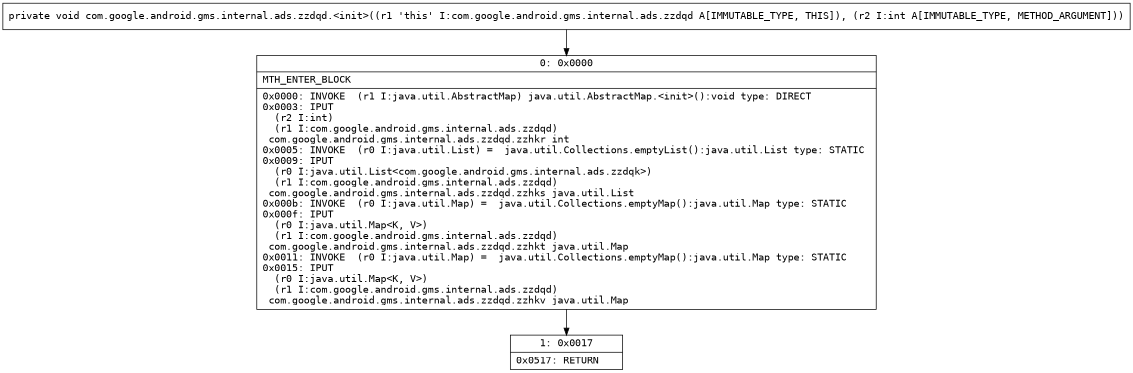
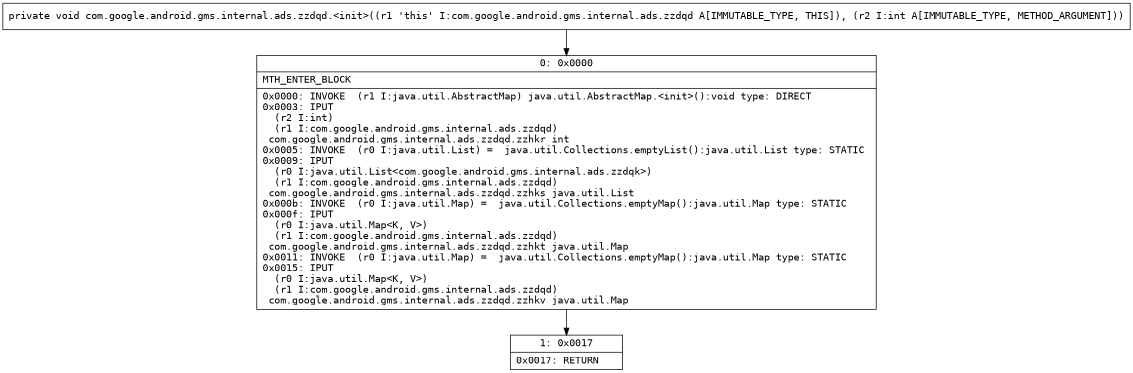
  digraph {
    fontname="DejaVu Sans Mono"
    node [shape=record fontname="DejaVu Sans Mono"]
    edge [fontname="DejaVu Sans Mono"]
    n1 [label="{0\:\ 0x0000|MTH_ENTER_BLOCK\l|0x0000: INVOKE  (r1 I:java.util.AbstractMap) java.util.AbstractMap.\<init\>():void type: DIRECT \l0x0003: IPUT  \l  (r2 I:int)\l  (r1 I:com.google.android.gms.internal.ads.zzdqd)\l com.google.android.gms.internal.ads.zzdqd.zzhkr int \l0x0005: INVOKE  (r0 I:java.util.List) =  java.util.Collections.emptyList():java.util.List type: STATIC \l0x0009: IPUT  \l  (r0 I:java.util.List\<com.google.android.gms.internal.ads.zzdqk\>)\l  (r1 I:com.google.android.gms.internal.ads.zzdqd)\l com.google.android.gms.internal.ads.zzdqd.zzhks java.util.List \l0x000b: INVOKE  (r0 I:java.util.Map) =  java.util.Collections.emptyMap():java.util.Map type: STATIC \l0x000f: IPUT  \l  (r0 I:java.util.Map\<K, V\>)\l  (r1 I:com.google.android.gms.internal.ads.zzdqd)\l com.google.android.gms.internal.ads.zzdqd.zzhkt java.util.Map \l0x0011: INVOKE  (r0 I:java.util.Map) =  java.util.Collections.emptyMap():java.util.Map type: STATIC \l0x0015: IPUT  \l  (r0 I:java.util.Map\<K, V\>)\l  (r1 I:com.google.android.gms.internal.ads.zzdqd)\l com.google.android.gms.internal.ads.zzdqd.zzhkv java.util.Map \l}"]
-   n2 [label="{1\:\ 0x0017|0x0517: RETURN   \l}"]
+   n2 [label="{1\:\ 0x0017|0x0017: RETURN   \l}"]
    n3 [label="{private void com.google.android.gms.internal.ads.zzdqd.\<init\>((r1 'this' I:com.google.android.gms.internal.ads.zzdqd A[IMMUTABLE_TYPE, THIS]), (r2 I:int A[IMMUTABLE_TYPE, METHOD_ARGUMENT])) }"]
    n1 -> n2
    n3 -> n1
  }
